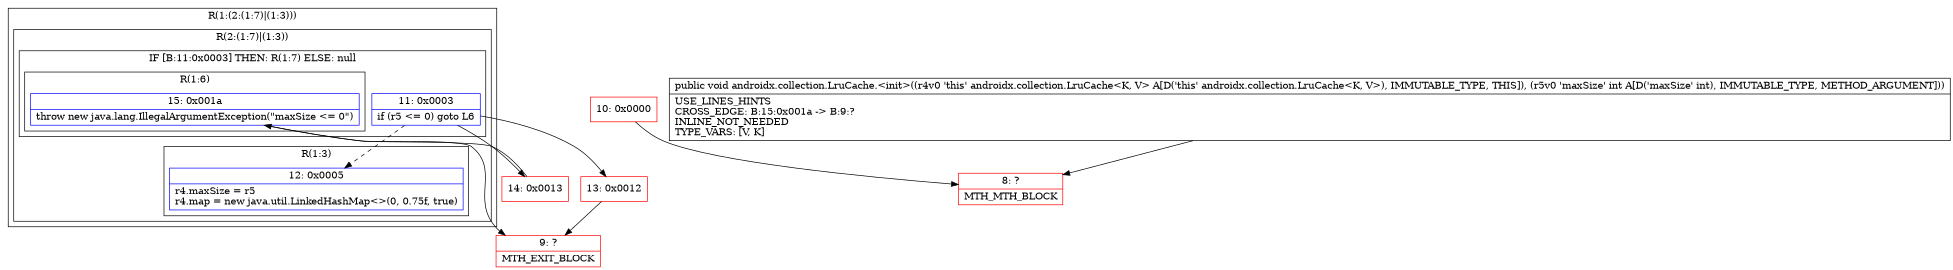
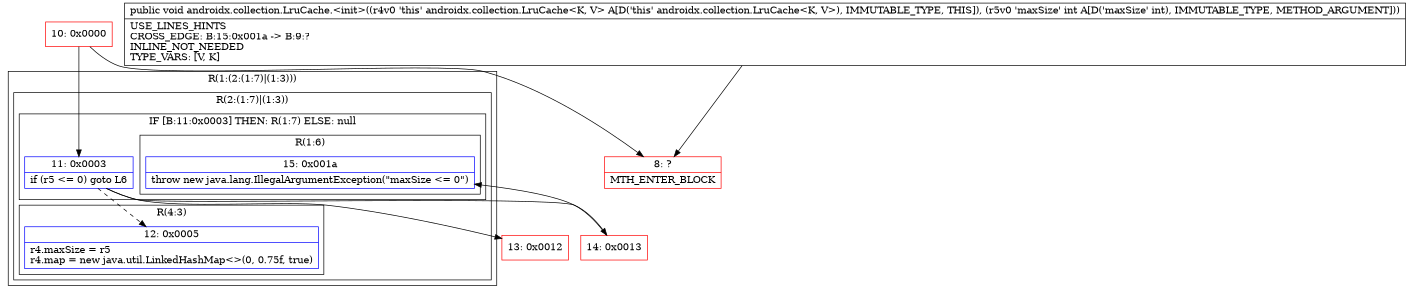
  digraph {
    node [color=red shape=record]
    n1 [color=blue label="{15\:\ 0x001a|throw new java.lang.IllegalArgumentException(\"maxSize \<= 0\")\l}"]
    n2 [color=blue label="{11\:\ 0x0003|if (r5 \<= 0) goto L6\l}"]
    n3 [color=blue label="{12\:\ 0x0005|r4.maxSize = r5\lr4.map = new java.util.LinkedHashMap\<\>(0, 0.75f, true)\l}"]
-   n4 [label="{9\:\ ?|MTH_EXIT_BLOCK\l}"]
    n5 [label="{14\:\ 0x0013}"]
    n6 [label="{13\:\ 0x0012}"]
-   n7 [label="{8\:\ ?|MTH_MTH_BLOCK\l}"]
+   n7 [label="{8\:\ ?|MTH_ENTER_BLOCK\l}"]
    n8 [label="{10\:\ 0x0000}"]
    n9 [label="{public void androidx.collection.LruCache.\<init\>((r4v0 'this' androidx.collection.LruCache\<K, V\> A[D('this' androidx.collection.LruCache\<K, V\>), IMMUTABLE_TYPE, THIS]), (r5v0 'maxSize' int A[D('maxSize' int), IMMUTABLE_TYPE, METHOD_ARGUMENT]))  | USE_LINES_HINTS\lCROSS_EDGE: B:15:0x001a \-\> B:9:?\lINLINE_NOT_NEEDED\lTYPE_VARS: [V, K]\l}" color=""]
    subgraph cluster_1 {
      label="R(1:(2:(1:7)|(1:3)))"
      subgraph cluster_2 {
        label="R(2:(1:7)|(1:3))"
        subgraph cluster_3 {
          label="IF [B:11:0x0003] THEN: R(1:7) ELSE: null"
          n2
          subgraph cluster_4 {
            label="R(1:6)"
            n1
          }
        }
        subgraph cluster_5 {
-         label="R(1:3)"
+         label="R(4:3)"
          n3
        }
      }
    }
-   n1 -> n4
    n2 -> n3 [style=dashed]
    n2 -> n5
    n2 -> n6
    n5 -> n1
-   n6 -> n4
+   n8 -> n2
    n8 -> n7
    n9 -> n7
  }
